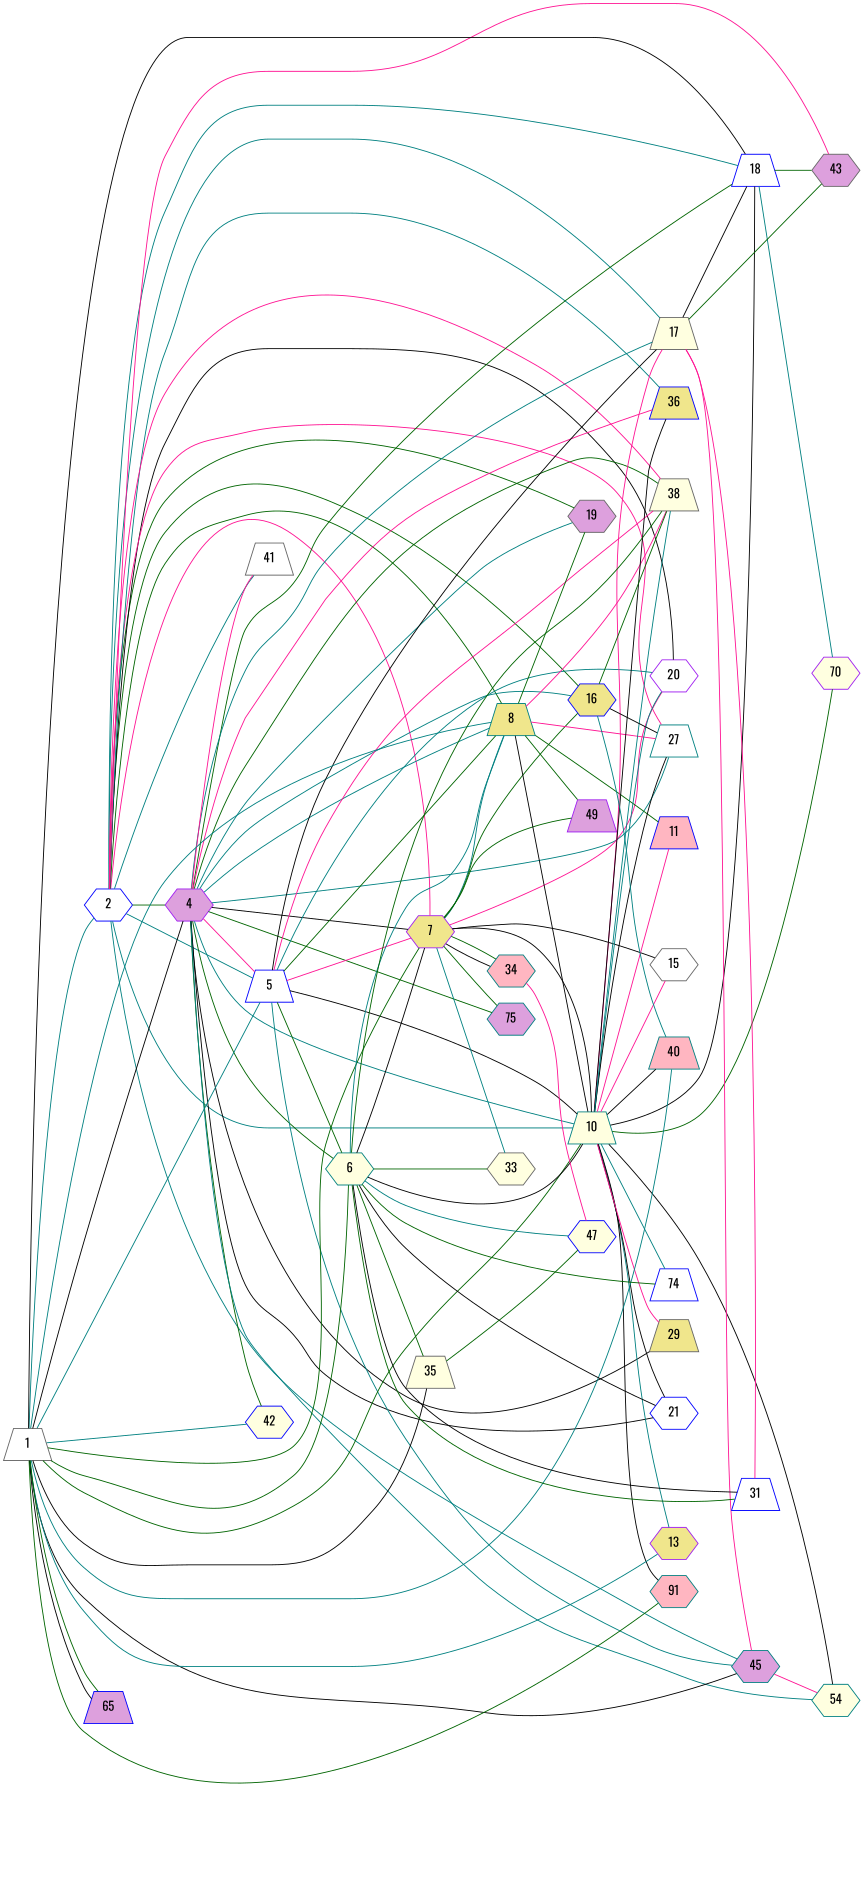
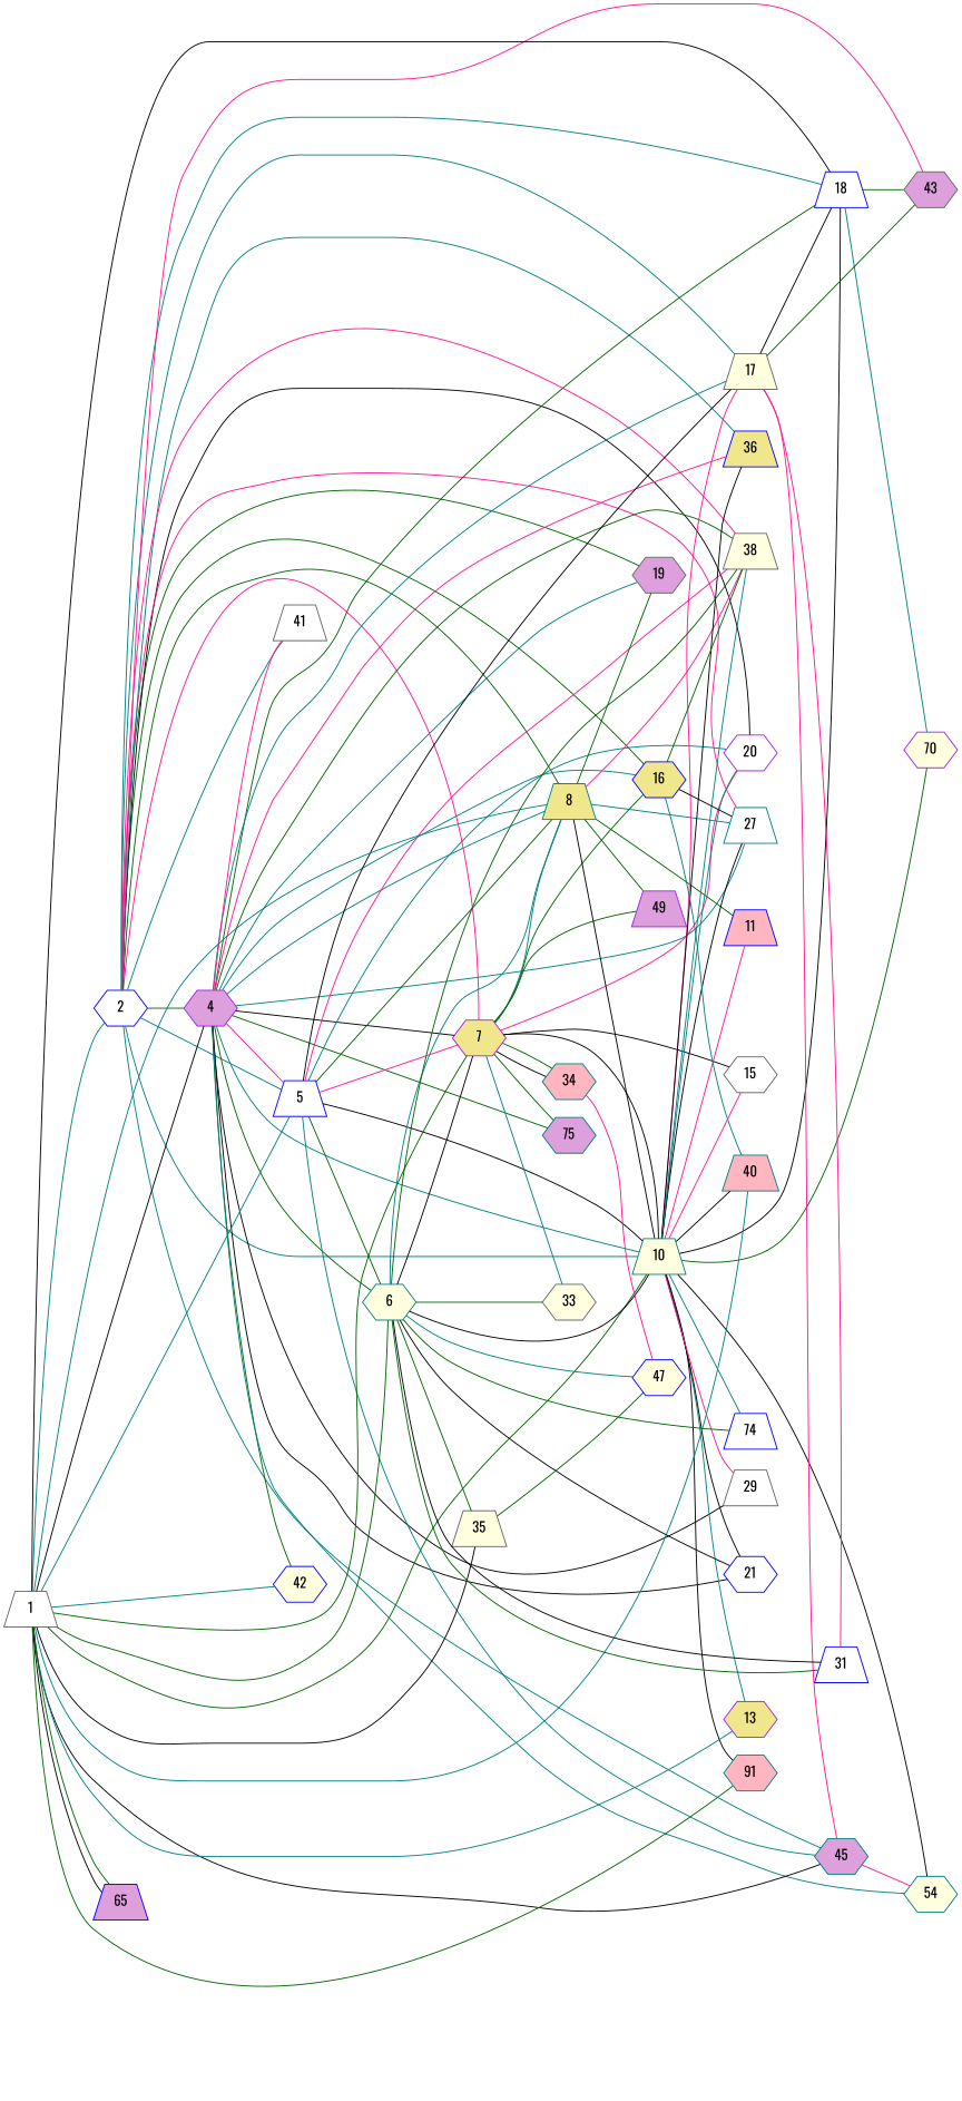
  graph {
    fontname=Oswald
    rankdir=LR
    node [color=blue fillcolor=white fontname=Oswald shape=hexagon style=filled]
    edge [color=darkgreen fontname=Oswald]
    2 [super="+80+89+3+56+25"]
    4 [color=purple fillcolor=plum super="+30+9"]
    5 [shape=trapezium]
    7 [color=purple fillcolor=khaki super="+32"]
    8 [color=teal fillcolor=khaki shape=trapezium]
    10 [color=teal fillcolor=lightyellow shape=trapezium super="+12+68"]
    18 [shape=trapezium super="+64+57+51"]
    45 [color=teal fillcolor=plum super="+59"]
    16 [fillcolor=khaki super="+63"]
    17 [color=gray40 fillcolor=lightyellow shape=trapezium super="+39"]
    19 [color=gray40 fillcolor=plum super="+73"]
    20 [color=purple super="+81"]
    27 [color=teal shape=trapezium super="+77+82"]
    36 [fillcolor=khaki shape=trapezium super="+50"]
    38 [color=gray40 fillcolor=lightyellow shape=trapezium super="+58+44+62"]
    41 [color=gray40 shape=trapezium]
    43 [color=gray40 fillcolor=plum]
    1 [color=gray40 shape=trapezium]
    6 [color=teal fillcolor=lightyellow super="+22+90"]
    13 [color=purple fillcolor=khaki]
    35 [color=gray40 fillcolor=lightyellow shape=trapezium]
    40 [color=teal fillcolor=lightpink shape=trapezium super="+72"]
    42 [fillcolor=lightyellow]
    65 [fillcolor=plum shape=trapezium]
    91 [color=teal fillcolor=lightpink]
    21 [super="+60"]
-   29 [color=gray40 fillcolor=khaki shape=trapezium]
+   29 [color=gray40 shape=trapezium]
    54 [color=teal fillcolor=lightyellow super="+76+55"]
    75 [color=teal fillcolor=plum]
    31 [shape=trapezium super="+37"]
    33 [color=gray40 fillcolor=lightyellow]
    47 [fillcolor=lightyellow]
    74 [shape=trapezium]
    15 [color=gray40]
    34 [color=teal fillcolor=lightpink super="+94"]
    49 [color=purple fillcolor=plum shape=trapezium]
    11 [fillcolor=lightpink shape=trapezium]
    70 [color=purple fillcolor=lightyellow]
    2 -- 4 [weight=8]
    2 -- 5 [color=teal weight=3]
    2 -- 7 [color=deeppink weight=3]
    2 -- 8 [weight=2]
    2 -- 10 [color=teal weight=7]
    2 -- 18 [color=teal]
    2 -- 45 [color=teal]
    2 -- 16
    2 -- 17 [color=teal]
    2 -- 19
    2 -- 20 [color=black]
    2 -- 27 [color=deeppink]
    2 -- 36 [color=teal]
    2 -- 38 [color=deeppink weight=2]
    2 -- 41 [color=teal]
    2 -- 43 [color=deeppink]
    4 -- 5 [color=deeppink weight=2]
    4 -- 7 [color=black weight=2]
    4 -- 8 [color=teal weight=2]
    4 -- 10 [color=teal weight=2]
    4 -- 18 [weight=2]
    4 -- 16 [color=teal]
    4 -- 17 [color=teal]
    4 -- 19 [color=teal]
    4 -- 27 [color=teal]
    4 -- 36 [color=deeppink]
    4 -- 38 [weight=3]
    4 -- 41 [color=deeppink]
    4 -- 6 [weight=5]
    4 -- 42
    4 -- 21 [color=black]
    4 -- 29 [color=black]
    4 -- 54 [color=teal weight=2]
    4 -- 75
    5 -- 7 [color=deeppink]
    5 -- 8
    5 -- 10 [color=black weight=2]
    5 -- 45 [color=teal]
    5 -- 17 [color=black]
    5 -- 20 [color=teal]
    5 -- 38 [color=deeppink]
    5 -- 6
    7 -- 8 [color=teal]
    7 -- 10 [color=black]
    7 -- 16
    7 -- 20 [color=deeppink]
    7 -- 75
    7 -- 33 [color=teal]
    7 -- 15 [color=black]
    7 -- 34 [color=black]
    7 -- 34
    7 -- 49
    8 -- 10 [color=black]
    8 -- 19
-   8 -- 27 [color=deeppink]
+   8 -- 27 [color=teal]
    8 -- 38 [color=deeppink]
    8 -- 49
    8 -- 11
    10 -- 18 [color=black]
    10 -- 17 [color=deeppink]
    10 -- 20 [color=teal]
    10 -- 27 [color=black]
    10 -- 36 [color=black weight=2]
    10 -- 38 [color=teal]
    10 -- 13 [color=teal]
    10 -- 40 [color=black]
    10 -- 91 [color=black]
    10 -- 21 [color=black]
    10 -- 29 [color=deeppink]
    10 -- 54 [color=black]
    10 -- 74 [color=teal]
    10 -- 15 [color=deeppink]
    10 -- 11 [color=deeppink]
    10 -- 70
    18 -- 43
    18 -- 70 [color=teal]
    45 -- 54 [color=deeppink]
    16 -- 27 [color=black]
    16 -- 38
    16 -- 40 [color=teal]
    17 -- 18 [color=black]
    17 -- 45 [color=deeppink]
    17 -- 43
    17 -- 31 [color=deeppink]
    1 -- 2 [color=teal weight=3]
    1 -- 4 [color=black weight=2]
    1 -- 5 [color=teal]
    1 -- 7
    1 -- 8 [color=teal]
    1 -- 10
    1 -- 18 [color=black weight=2]
    1 -- 45 [color=black]
    1 -- 6
    1 -- 13 [color=teal]
    1 -- 35 [color=black]
    1 -- 40 [color=teal]
    1 -- 42 [color=teal]
    1 -- 65 [color=black]
    1 -- 65
    1 -- 91
    6 -- 7 [color=black weight=3]
    6 -- 8 [color=teal]
    6 -- 10 [color=black weight=3]
    6 -- 38
    6 -- 35
    6 -- 21 [color=black]
    6 -- 31
    6 -- 31 [color=black]
    6 -- 33
    6 -- 47 [color=teal]
    6 -- 74
    35 -- 47
    34 -- 47 [color=deeppink]
  }
